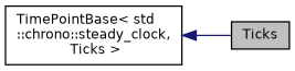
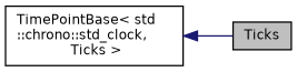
  digraph {
    rankdir=LR
    node [color=black fontname=Helvetica fontsize=10 shape=record style=filled]
    n1 [fillcolor=grey75 fontcolor=black height=0.2 label=Ticks width=0.4]
-   n2 [fillcolor=white height=0.2 label="TimePointBase\< std\l::chrono::steady_clock,\l Ticks \>" width=0.4]
+   n2 [fillcolor=white height=0.2 label="TimePointBase\< std\l::chrono::std_clock,\l Ticks \>" width=0.4]
    n2 -> n1 [color=midnightblue dir=back fontname=Helvetica fontsize=10 labelfontname=Helvetica labelfontsize=10 style=solid]
  }
